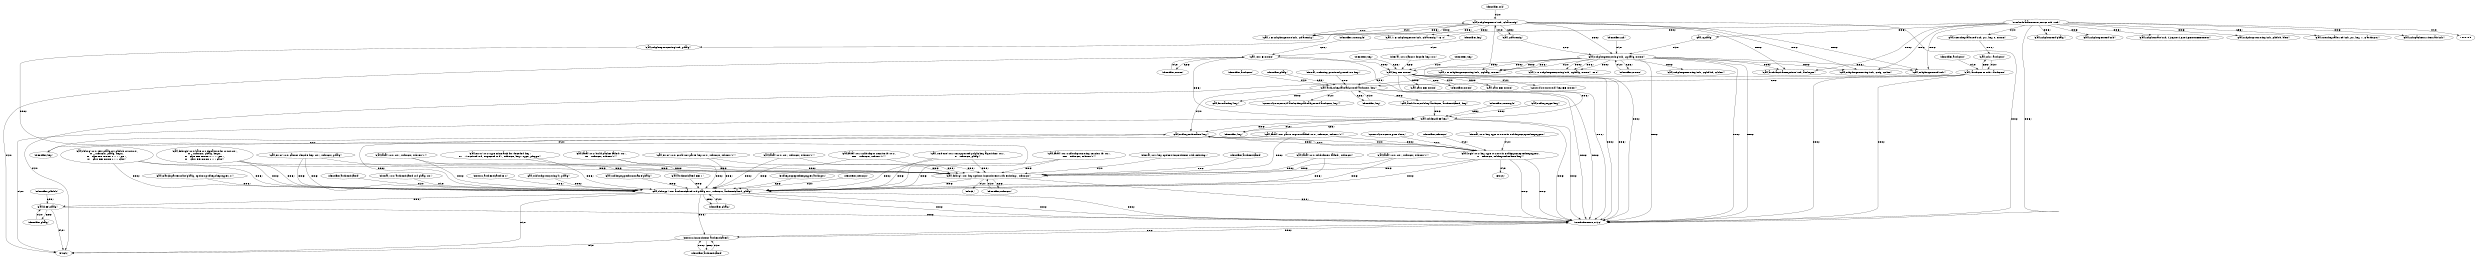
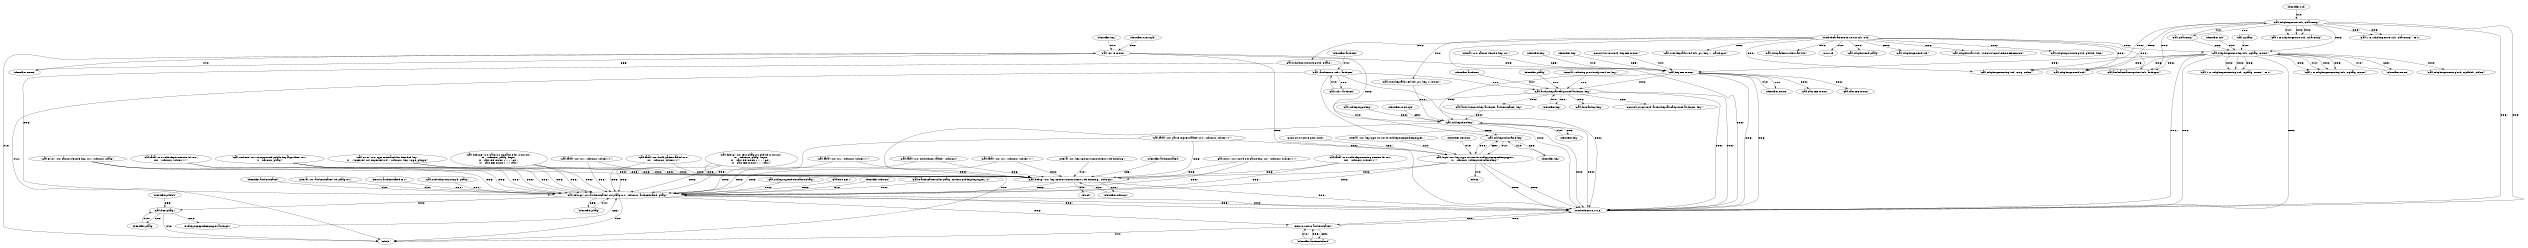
  digraph {
    n1 [label="(Call,sshkey_ssh_name(key))"]
    n2 [label="(Call,logit(\"%s: key type %s not in PubkeyAcceptedKeyTypes\",\n\t\t    __func__, sshkey_ssh_name(key)))"]
    n3 [label="(Identifier,key)"]
    n4 [label="(MethodReturn,MSG)"]
    n5 [label="(Call,debug(\"%s: key options inconsistent with existing\", __func__))"]
    n6 [label="(Call,debug2(\"%s: authenticated %d pkalg %s\", __func__, authenticated, pkalg))"]
    n7 [label="(Block,)"]
    n8 [label="(Call,sshkey_free(key))"]
    n9 [label="(Block,)"]
    n10 [label="(Identifier,key)"]
    n11 [label="(Call,auth2_key_already_used(authctxt, key))"]
    n12 [label="(Call,format_key(key))"]
    n13 [label="(Call,auth4_record_key(authctxt, authenticated, key))"]
    n14 [label="(ControlStructure,if (auth2_key_already_used(authctxt, key)))"]
    n15 [label="(Identifier,key)"]
-   n16 [label="(Return,inconsistent authenticated;)"]
+   n16 [label="(Return,return authenticated;)"]
    n17 [label="(Call,sshkey_type(key))"]
    n18 [label="(Call,*authctxt = ssh->authctxt)"]
    n19 [label="(Call,ssh->authctxt)"]
    n20 [label="(Call,key == NULL)"]
    n21 [label="(Call,ca_s == NULL)"]
    n22 [label="(ControlStructure,if (key == NULL))"]
    n23 [label="(Identifier,NULL)"]
    n24 [label="(Call,ca_s == NULL)"]
    n25 [label="(Call,*err = NULL)"]
    n26 [label="(Identifier,NULL)"]
    n27 [label="(Call,sshpkt_get_cstring(ssh, &pkalg, NULL))"]
    n28 [label="(Call,sshpkt_get_string(ssh, &sig, &slen))"]
    n29 [label="(Call,sshpkt_get_string(ssh, &pkblob, &blen))"]
    n30 [label="(Call,sshpkt_get_end(ssh))"]
    n31 [label="(Call,(r = sshpkt_get_cstring(ssh, &pkalg, NULL)) != 0)"]
    n32 [label="(Call,auth_activate_options(ssh, authopts))"]
    n33 [label="(Call,r = sshpkt_get_cstring(ssh, &pkalg, NULL))"]
    n34 [label="(Identifier,NULL)"]
    n35 [label="(Call,sshpkt_get_u8(ssh, &have_sig))"]
    n36 [label="(Call,r = sshpkt_get_u8(ssh, &have_sig))"]
    n37 [label="(Call,&have_sig)"]
    n38 [label="(Call,(r = sshpkt_get_u8(ssh, &have_sig)) != 0)"]
    n39 [label="(MethodParameterIn,struct ssh *ssh)"]
    n40 [label="(Call,user_key_allowed(ssh, pw, key, 0, NULL))"]
    n41 [label="(Call,sshpkt_send(pkalg))"]
    n42 [label="(Call,sshpkt_put_cstring(ssh, pkalg))"]
    n43 [label="(Call,sshpkt_get_end(ssh))"]
    n44 [label="(Call,sshpkt_start(ssh, SSH2_MSG_USERAUTH_PK_OK))"]
    n45 [label="(Call,sshpkt_put_string(ssh, pkblob, blen))"]
    n46 [label="(Call,user_key_allowed(ssh, pw, key, 1, &authopts))"]
    n47 [label="(Call,ssh_packet_write_wait(ssh))"]
    1000105
    n49 [label="(Identifier,__func__)"]
    n50 [label="(Block,)"]
    n51 [label="(Call,free(pkalg))"]
    n52 [label="(Identifier,pkalg)"]
    n53 [label="(Identifier,pkalg)"]
    n54 [label="(Identifier,authenticated)"]
    n55 [label="(Identifier,key)"]
    n56 [label="(Identifier,ssh)"]
    n57 [label="(Identifier,__func__)"]
    n58 [label="(Call,fatal(\"%s: sshbuf_put session id: %s\",\n\t\t\t\t    __func__, ssh_err(r)))"]
    n59 [label="(Call,debug3(\"%s: have %s signature for %s%s%s\",\n\t\t    __func__, pkalg, key_s,\n\t\t    ca_s == NULL ? \"\" : \" CA \",\n\t\t    ca_s == NULL ? \"\" : ca_s))"]
    n60 [label="(Call,fatal(\"%s: build packet failed: %s\",\n\t\t\t    __func__, ssh_err(r)))"]
    n61 [label="(Call,fatal(\"%s: sshbuf_put_string session id: %s\",\n \t\t\t\t    __func__, ssh_err(r)))"]
    n62 [label="(Identifier,authctxt)"]
    n63 [label="(Call,fatal(\"%s: %s\", __func__, ssh_err(r)))"]
    n64 [label="(Identifier,pkblob)"]
    n65 [label="(Identifier,pkalg)"]
    n66 [label="(Literal,\"refusing previously-used %s key\")"]
    n67 [label="(Identifier,authctxt)"]
    n68 [label="(Identifier,authenticated)"]
    n69 [label="(Literal,\"%s: authenticated %d pkalg %s\")"]
    n70 [label="(Call,fatal(\"%s: parse request failed: %s\", __func__, ssh_err(r)))"]
    n71 [label="(Call,error(\"%s: type mismatch for decoded key \"\n\t\t    \"(received %d, expected %d)\", __func__, key->type, pktype))"]
    n72 [label="(Identifier,userstyle)"]
    n73 [label="(Return,authenticated = 0)"]
    n74 [label="(ControlStructure,goto done;)"]
    n75 [label="(Literal,\"%s: cannot decode key: %s\")"]
    n76 [label="(Call,sshbuf_put_cstring(b, pkalg))"]
    n77 [label="(Literal,\"%s: key type %s not in PubkeyAcceptedKeyTypes\")"]
    n78 [label="(Call,verbose(\"%s: unsupported public key algorithm: %s\",\n\t\t    __func__, pkalg))"]
    n79 [label="(Identifier,key)"]
    n80 [label="(Call,fatal(\"%s: %s\", __func__, ssh_err(r)))"]
    n81 [label="(Identifier,key)"]
    n82 [label="(Call,sshkey_type_from_name(pkalg))"]
-   n83 [label="(Call,authenticated == 1)"]
+   n83 [label="(Call,end == 1)"]
    n84 [label="(Call,debug(\"%s: test pkalg %s pkblob %s%s%s\",\n\t\t    __func__, pkalg, key_s,\n\t\t    ca_s == NULL ? \"\" : \" CA \",\n\t\t    ca_s == NULL ? \"\" : ca_s))"]
    n85 [label="(PubkeyAcceptedKeyTypes,authopts)"]
    n86 [label="(Identifier,ssh)"]
    n87 [label="(Call,&pkalg)"]
    n88 [label="(Identifier,__func__)"]
    n89 [label="(Identifier,userstyle)"]
    n90 [label="(Call,error(\"%s: cannot decode key: %s\", __func__, pkalg))"]
    n91 [label="(Call,fatal(\"%s: sshbuf_new failed\", __func__))"]
    n92 [label="(Call,error(\"%s: could not parse key: %s\", __func__, ssh_err(r)))"]
    n93 [label="(Literal,\"%s: key options inconsistent with existing\")"]
    n94 [label="(Identifier,authenticated)"]
    n95 [label="(Call,match_pattern_list(pkalg, options.pubkey_key_types, 0))"]
    n96 [label="(Call,fatal(\"%s: %s\", __func__, ssh_err(r)))"]
    n1 -> n2 [label="AST: "]
    n1 -> n2 [label="DDG: "]
    n1 -> n3 [label="CFG: "]
    n2 -> n1 [label="CFG: "]
    n2 -> n4 [label="DDG: "]
    n2 -> n4 [label="DDG: "]
    n2 -> n5 [label="DDG: "]
    n2 -> n6 [label="DDG: "]
    n2 -> n7 [label="AST: "]
    n3 -> n1 [label="AST: "]
    n4 -> n16 [label="CFG: "]
    n5 -> n4 [label="DDG: "]
    n5 -> n6 [label="DDG: "]
    n5 -> n49 [label="CFG: "]
    n5 -> n50 [label="AST: "]
    n6 -> n4 [label="DDG: "]
    n6 -> n4 [label="DDG: "]
    n6 -> n4 [label="DDG: "]
    n6 -> n9 [label="AST: "]
    n6 -> n16 [label="DDG: "]
    n6 -> n51 [label="DDG: "]
    n6 -> n52 [label="CFG: "]
    n8 -> n1 [label="DDG: "]
    n8 -> n4 [label="DDG: "]
    n8 -> n4 [label="DDG: "]
    n8 -> n9 [label="AST: "]
    n8 -> n10 [label="CFG: "]
    n10 -> n8 [label="AST: "]
    n11 -> n1 [label="AST: "]
    n11 -> n4 [label="DDG: "]
    n11 -> n4 [label="DDG: "]
    n11 -> n12 [label="DDG: "]
    n11 -> n13 [label="DDG: "]
    n11 -> n14 [label="AST: "]
    n11 -> n15 [label="CFG: "]
    n13 -> n8 [label="DDG: "]
    n15 -> n11 [label="AST: "]
    n16 -> n4 [label="DDG: "]
    n16 -> n9 [label="AST: "]
    n16 -> n54 [label="CFG: "]
    n17 -> n8 [label="DDG: "]
    n18 -> n4 [label="DDG: "]
    n18 -> n4 [label="DDG: "]
    n18 -> n9 [label="AST: "]
    n18 -> n11 [label="CFG: "]
    n18 -> n19 [label="CFG: "]
    n19 -> n18 [label="AST: "]
    n20 -> n4 [label="DDG: "]
    n20 -> n4 [label="DDG: "]
    n20 -> n8 [label="DDG: "]
    n20 -> n11 [label="DDG: "]
    n20 -> n21 [label="DDG: "]
-   n20 -> n22 [label="AST: "]
+   n22 -> n20 [label="AST: "]
    n20 -> n23 [label="CFG: "]
    n20 -> n24 [label="DDG: "]
    n23 -> n20 [label="AST: "]
    n25 -> n4 [label="DDG: "]
    n25 -> n8 [label="DDG: "]
    n25 -> n9 [label="AST: "]
    n25 -> n20 [label="DDG: "]
    n25 -> n26 [label="CFG: "]
    n26 -> n25 [label="AST: "]
    n27 -> n4 [label="DDG: "]
    n27 -> n4 [label="DDG: "]
    n27 -> n4 [label="DDG: "]
    n27 -> n20 [label="DDG: "]
    n27 -> n28 [label="DDG: "]
    n27 -> n29 [label="DDG: "]
    n27 -> n30 [label="DDG: "]
    n27 -> n31 [label="DDG: "]
    n27 -> n31 [label="DDG: "]
    n27 -> n31 [label="DDG: "]
    n27 -> n32 [label="DDG: "]
    n27 -> n33 [label="AST: "]
    n27 -> n33 [label="DDG: "]
    n27 -> n33 [label="DDG: "]
    n27 -> n33 [label="DDG: "]
    n27 -> n34 [label="CFG: "]
    n34 -> n27 [label="AST: "]
    n35 -> n4 [label="DDG: "]
    n35 -> n4 [label="DDG: "]
    n35 -> n27 [label="DDG: "]
    n35 -> n28 [label="DDG: "]
    n35 -> n30 [label="DDG: "]
    n35 -> n32 [label="DDG: "]
    n35 -> n36 [label="AST: "]
    n35 -> n36 [label="DDG: "]
    n35 -> n36 [label="DDG: "]
    n35 -> n37 [label="CFG: "]
    n35 -> n38 [label="DDG: "]
    n35 -> n38 [label="DDG: "]
-   n36 -> n35 [label="CFG: "]
    n37 -> n27 [label="CFG: "]
    n37 -> n35 [label="AST: "]
    n39 -> n4 [label="DDG: "]
-   n39 -> n87 [label="DDG: "]
+   n39 -> n27 [label="DDG: "]
    n39 -> n28 [label="DDG: "]
    n39 -> n30 [label="DDG: "]
    n39 -> n32 [label="DDG: "]
    n39 -> n40 [label="AST: "]
    n39 -> n41 [label="DDG: "]
    n39 -> n42 [label="DDG: "]
    n39 -> n43 [label="DDG: "]
    n39 -> n44 [label="DDG: "]
    n39 -> n45 [label="DDG: "]
    n39 -> n46 [label="CFG: "]
    n39 -> n47 [label="DDG: "]
    n39 -> 1000105 [label="AST: "]
-   n40 -> n19 [label="DDG: "]
+   n40 -> n8 [label="DDG: "]
    n42 -> n6 [label="DDG: "]
    n49 -> n5 [label="AST: "]
-   n51 -> n4 [label="DDG: "]
+   n51 -> n85 [label="DDG: "]
    n51 -> n9 [label="AST: "]
    n51 -> n53 [label="CFG: "]
    n52 -> n6 [label="AST: "]
    n53 -> n51 [label="AST: "]
    n54 -> n16 [label="AST: "]
    n54 -> n16 [label="DDG: "]
    n55 -> n25 [label="AST: "]
    n56 -> n27 [label="AST: "]
    n57 -> n2 [label="AST: "]
    n58 -> n5 [label="DDG: "]
    n58 -> n6 [label="DDG: "]
    n59 -> n5 [label="DDG: "]
    n59 -> n6 [label="DDG: "]
    n59 -> n6 [label="DDG: "]
    n60 -> n5 [label="DDG: "]
    n60 -> n6 [label="DDG: "]
    n61 -> n5 [label="DDG: "]
    n61 -> n6 [label="DDG: "]
    n62 -> n18 [label="AST: "]
    n63 -> n5 [label="DDG: "]
    n63 -> n6 [label="DDG: "]
    n64 -> n51 [label="CFG: "]
    n65 -> n11 [label="CFG: "]
    n66 -> n11 [label="CFG: "]
    n67 -> n11 [label="AST: "]
    n68 -> n6 [label="AST: "]
    n69 -> n6 [label="AST: "]
    n70 -> n2 [label="DDG: "]
    n70 -> n5 [label="DDG: "]
    n70 -> n6 [label="DDG: "]
    n71 -> n5 [label="DDG: "]
    n71 -> n6 [label="DDG: "]
    n72 -> n25 [label="CFG: "]
    n73 -> n6 [label="DDG: "]
    n74 -> n2 [label="CFG: "]
    n75 -> n20 [label="CFG: "]
    n76 -> n6 [label="DDG: "]
    n77 -> n2 [label="AST: "]
    n78 -> n5 [label="DDG: "]
    n78 -> n6 [label="DDG: "]
    n78 -> n6 [label="DDG: "]
    n79 -> n20 [label="AST: "]
    n80 -> n5 [label="DDG: "]
    n80 -> n6 [label="DDG: "]
    n81 -> n20 [label="CFG: "]
    n82 -> n6 [label="DDG: "]
    n83 -> n6 [label="DDG: "]
    n84 -> n5 [label="DDG: "]
    n84 -> n6 [label="DDG: "]
    n84 -> n6 [label="DDG: "]
    n85 -> n6 [label="CFG: "]
    n86 -> n35 [label="AST: "]
    n87 -> n27 [label="AST: "]
    n88 -> n6 [label="AST: "]
    n89 -> n8 [label="CFG: "]
    n90 -> n5 [label="DDG: "]
    n90 -> n6 [label="DDG: "]
    n90 -> n6 [label="DDG: "]
    n91 -> n5 [label="DDG: "]
    n91 -> n6 [label="DDG: "]
    n92 -> n5 [label="DDG: "]
    n92 -> n6 [label="DDG: "]
    n93 -> n5 [label="AST: "]
    n94 -> n5 [label="CFG: "]
    n95 -> n6 [label="DDG: "]
    n96 -> n5 [label="DDG: "]
    n96 -> n6 [label="DDG: "]
  }
